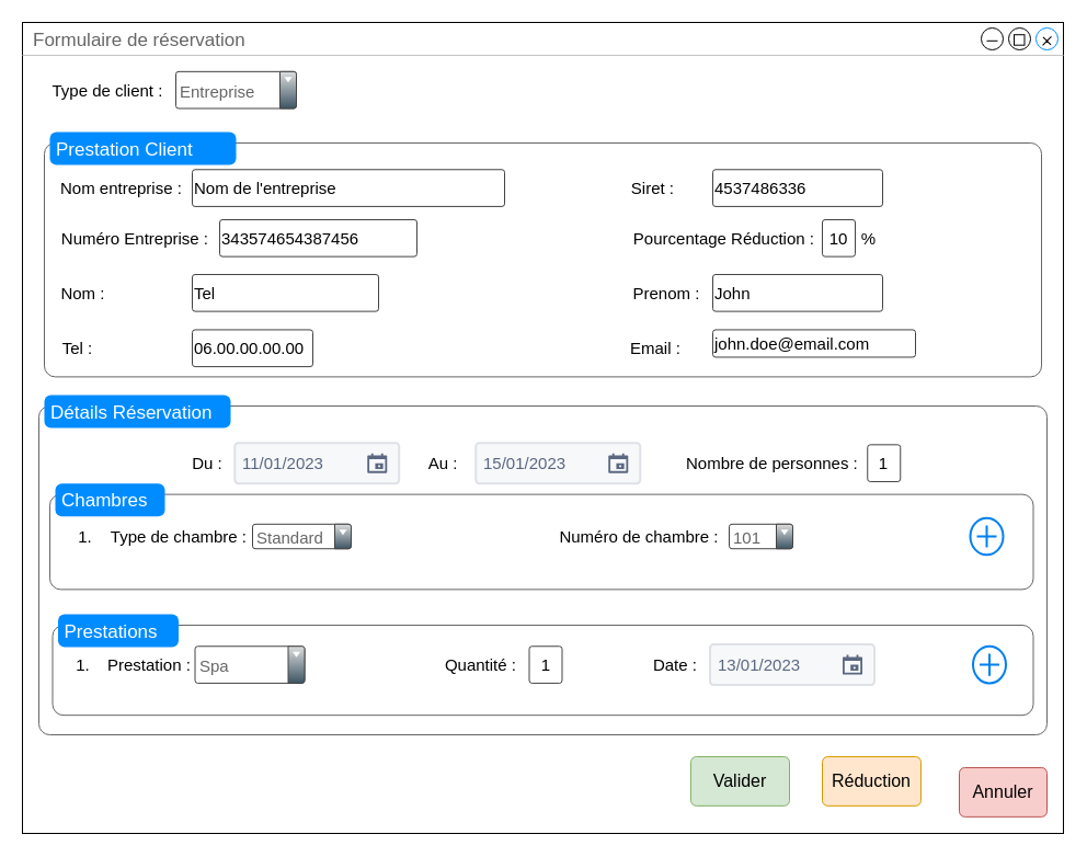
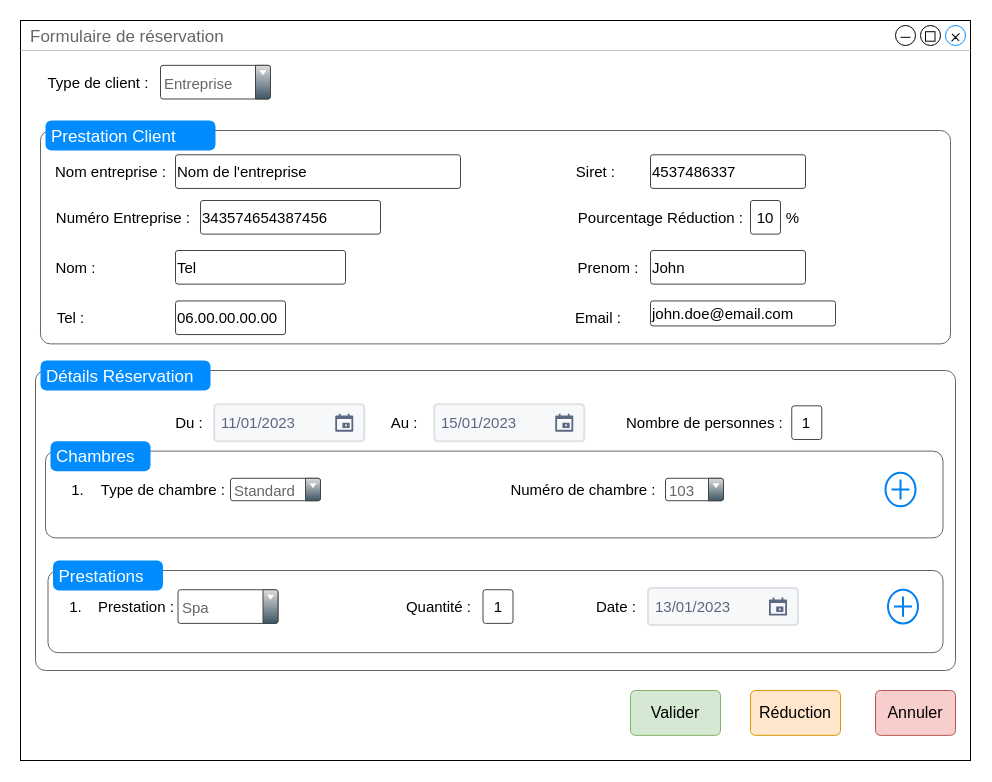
  <mxCell id="0" />
  <mxCell id="1" parent="0" />
  <mxCell id="2" value="" style="group;fontSize=12;sketch=0;" parent="1" vertex="1" connectable="0"><mxGeometry x="20" y="20" width="950" height="740" as="geometry" /></mxCell>
  <mxCell id="3" value="Formulaire de réservation" style="strokeWidth=1;shadow=0;dashed=0;align=center;html=1;shape=mxgraph.mockup.containers.window;align=left;verticalAlign=top;spacingLeft=8;strokeColor2=#008cff;strokeColor3=#c4c4c4;fontColor=#666666;mainText=;fontSize=17;labelBackgroundColor=none;sketch=0;" parent="2" vertex="1"><mxGeometry width="950" height="740" as="geometry" /></mxCell>
  <mxCell id="4" value="" style="shape=cross;whiteSpace=wrap;html=1;fillColor=#000000;rotation=45;size=0;sketch=0;" parent="2" vertex="1"><mxGeometry x="930" y="11.212" width="10" height="11.212" as="geometry" /></mxCell>
  <mxCell id="5" value="" style="line;strokeWidth=1;html=1;fillColor=#000000;sketch=0;" parent="2" vertex="1"><mxGeometry x="880" y="11.212" width="10" height="11.212" as="geometry" /></mxCell>
  <mxCell id="6" value="" style="whiteSpace=wrap;html=1;aspect=fixed;sketch=0;strokeWidth=1;fillColor=none;" parent="2" vertex="1"><mxGeometry x="905" y="11.212" width="9.487" height="9.487" as="geometry" /></mxCell>
  <mxCell id="7" value="" style="shape=mxgraph.mockup.containers.marginRect;rectMarginTop=10;strokeColor=#666666;strokeWidth=1;dashed=0;rounded=1;arcSize=5;recursiveResize=0;sketch=0;fillColor=none;" parent="2" vertex="1"><mxGeometry x="20" y="100.001" width="910" height="223.376" as="geometry" /></mxCell>
  <mxCell id="8" value="Prestation Client" style="shape=rect;strokeColor=none;fillColor=#008cff;strokeWidth=1;dashed=0;rounded=1;arcSize=20;fontColor=#ffffff;fontSize=17;spacing=2;spacingTop=-2;align=left;autosize=1;spacingLeft=4;resizeWidth=0;resizeHeight=0;perimeter=none;sketch=0;" parent="7" vertex="1"><mxGeometry x="5" width="170" height="30" as="geometry" /></mxCell>
  <mxCell id="9" value="Numéro Entreprise :&amp;nbsp;" style="text;html=1;strokeColor=none;fillColor=none;align=center;verticalAlign=middle;whiteSpace=wrap;rounded=0;sketch=0;fontSize=15;" parent="7" vertex="1"><mxGeometry x="10" y="85.606" width="150" height="22.424" as="geometry" /></mxCell>
  <mxCell id="10" value="343574654387456" style="strokeWidth=1;html=1;shadow=0;dashed=0;shape=mxgraph.ios.iTextInput;strokeColor=#444444;buttonText=;fontSize=15;whiteSpace=wrap;align=left;sketch=0;gradientColor=none;fillColor=none;" parent="7" vertex="1"><mxGeometry x="160" y="80.0" width="180" height="33.636" as="geometry" /></mxCell>
  <mxCell id="11" value="Pourcentage Réduction :&amp;nbsp;" style="text;html=1;strokeColor=none;fillColor=none;align=center;verticalAlign=middle;whiteSpace=wrap;rounded=0;sketch=0;fontSize=15;" parent="7" vertex="1"><mxGeometry x="535" y="85.602" width="175" height="22.424" as="geometry" /></mxCell>
  <mxCell id="12" value="&lt;font style=&quot;font-size: 15px&quot;&gt;10&lt;/font&gt;" style="strokeWidth=1;html=1;shadow=0;dashed=0;shape=mxgraph.ios.iTextInput;strokeColor=#444444;buttonText=;fontSize=8;whiteSpace=wrap;align=center;sketch=0;gradientColor=none;" parent="7" vertex="1"><mxGeometry x="710" y="80.0" width="30" height="33.636" as="geometry" /></mxCell>
  <mxCell id="13" value="%" style="text;html=1;strokeColor=none;fillColor=none;align=center;verticalAlign=middle;whiteSpace=wrap;rounded=0;sketch=0;fontSize=15;" parent="7" vertex="1"><mxGeometry x="740" y="85.606" width="25" height="22.424" as="geometry" /></mxCell>
  <mxCell id="14" value="Nom entreprise :&amp;nbsp;" style="text;html=1;strokeColor=none;fillColor=none;align=center;verticalAlign=middle;whiteSpace=wrap;rounded=0;sketch=0;fontSize=15;" parent="7" vertex="1"><mxGeometry x="10" y="39.884" width="125" height="22.424" as="geometry" /></mxCell>
  <mxCell id="15" value="Nom de l'entreprise" style="strokeWidth=1;html=1;shadow=0;dashed=0;shape=mxgraph.ios.iTextInput;strokeColor=#444444;buttonText=;fontSize=15;whiteSpace=wrap;align=left;sketch=0;gradientColor=none;fillColor=none;" parent="7" vertex="1"><mxGeometry x="135" y="34.278" width="285" height="33.636" as="geometry" /></mxCell>
  <mxCell id="16" value="Siret :&amp;nbsp;" style="text;html=1;strokeColor=none;fillColor=none;align=center;verticalAlign=middle;whiteSpace=wrap;rounded=0;sketch=0;fontSize=15;" parent="7" vertex="1"><mxGeometry x="530" y="39.884" width="55" height="22.424" as="geometry" /></mxCell>
- <mxCell id="17" value="&lt;font style=&quot;font-size: 15px&quot;&gt;4537486336&lt;/font&gt;" style="strokeWidth=1;html=1;shadow=0;dashed=0;shape=mxgraph.ios.iTextInput;strokeColor=#444444;buttonText=;fontSize=8;whiteSpace=wrap;align=left;sketch=0;gradientColor=none;fillColor=none;" parent="7" vertex="1"><mxGeometry x="610" y="34.278" width="155" height="33.636" as="geometry" /></mxCell>
+ <mxCell id="17" value="&lt;font style=&quot;font-size: 15px&quot;&gt;4537486337&lt;/font&gt;" style="strokeWidth=1;html=1;shadow=0;dashed=0;shape=mxgraph.ios.iTextInput;strokeColor=#444444;buttonText=;fontSize=8;whiteSpace=wrap;align=left;sketch=0;gradientColor=none;fillColor=none;" parent="7" vertex="1"><mxGeometry x="610" y="34.278" width="155" height="33.636" as="geometry" /></mxCell>
  <mxCell id="18" value="Nom :&amp;nbsp;" style="text;html=1;strokeColor=none;fillColor=none;align=center;verticalAlign=middle;whiteSpace=wrap;rounded=0;sketch=0;fontSize=15;" parent="7" vertex="1"><mxGeometry x="10" y="135.603" width="55" height="22.424" as="geometry" /></mxCell>
  <mxCell id="19" value="Tel" style="strokeWidth=1;html=1;shadow=0;dashed=0;shape=mxgraph.ios.iTextInput;strokeColor=#444444;buttonText=;fontSize=15;whiteSpace=wrap;align=left;sketch=0;gradientColor=none;fillColor=none;" parent="7" vertex="1"><mxGeometry x="135" y="129.997" width="170" height="33.636" as="geometry" /></mxCell>
  <mxCell id="20" value="Prenom :&amp;nbsp;" style="text;html=1;strokeColor=none;fillColor=none;align=center;verticalAlign=middle;whiteSpace=wrap;rounded=0;sketch=0;fontSize=15;" parent="7" vertex="1"><mxGeometry x="530" y="135.6" width="80" height="22.42" as="geometry" /></mxCell>
  <mxCell id="21" value="&lt;font style=&quot;font-size: 15px&quot;&gt;John&lt;/font&gt;" style="strokeWidth=1;html=1;shadow=0;dashed=0;shape=mxgraph.ios.iTextInput;strokeColor=#444444;buttonText=;fontSize=8;whiteSpace=wrap;align=left;sketch=0;gradientColor=none;fillColor=none;" parent="7" vertex="1"><mxGeometry x="610" y="129.997" width="155" height="33.636" as="geometry" /></mxCell>
  <mxCell id="22" value="&lt;font style=&quot;font-size: 15px&quot;&gt;john.doe@email.com&lt;/font&gt;" style="strokeWidth=1;html=1;shadow=0;dashed=0;shape=mxgraph.ios.iTextInput;strokeColor=#444444;buttonText=;fontSize=8;whiteSpace=wrap;align=left;sketch=0;gradientColor=none;fillColor=none;" parent="7" vertex="1"><mxGeometry x="610" y="180.451" width="185" height="25" as="geometry" /></mxCell>
  <mxCell id="23" value="Email :&amp;nbsp;" style="text;html=1;strokeColor=none;fillColor=none;align=center;verticalAlign=middle;whiteSpace=wrap;rounded=0;sketch=0;fontSize=15;" parent="7" vertex="1"><mxGeometry x="520" y="186.06" width="80" height="22.42" as="geometry" /></mxCell>
  <mxCell id="24" value="06.00.00.00.00" style="strokeWidth=1;html=1;shadow=0;dashed=0;shape=mxgraph.ios.iTextInput;strokeColor=#444444;buttonText=;fontSize=15;whiteSpace=wrap;align=left;sketch=0;gradientColor=none;fillColor=none;" parent="7" vertex="1"><mxGeometry x="135" y="180.451" width="110" height="33.636" as="geometry" /></mxCell>
  <mxCell id="25" value="Tel :&amp;nbsp;" style="text;html=1;strokeColor=none;fillColor=none;align=center;verticalAlign=middle;whiteSpace=wrap;rounded=0;sketch=0;fontSize=15;" parent="7" vertex="1"><mxGeometry x="15" y="186.057" width="35" height="22.424" as="geometry" /></mxCell>
  <mxCell id="26" value="" style="shape=mxgraph.mockup.containers.marginRect;rectMarginTop=10;strokeColor=#666666;strokeWidth=1;dashed=0;rounded=1;arcSize=5;recursiveResize=0;sketch=0;fillColor=none;" parent="2" vertex="1"><mxGeometry x="15" y="340" width="920" height="310" as="geometry" /></mxCell>
  <mxCell id="27" value="Détails Réservation" style="shape=rect;strokeColor=none;fillColor=#008cff;strokeWidth=1;dashed=0;rounded=1;arcSize=20;fontColor=#ffffff;fontSize=17;spacing=2;spacingTop=-2;align=left;autosize=1;spacingLeft=4;resizeWidth=0;resizeHeight=0;perimeter=none;sketch=0;" parent="26" vertex="1"><mxGeometry x="5" width="170" height="30" as="geometry" /></mxCell>
  <mxCell id="28" value="Du :" style="text;html=1;strokeColor=none;fillColor=none;align=center;verticalAlign=middle;whiteSpace=wrap;rounded=0;sketch=0;fontSize=15;" parent="26" vertex="1"><mxGeometry x="133.75" y="50.934" width="40" height="22.424" as="geometry" /></mxCell>
  <mxCell id="29" value="&lt;font style=&quot;font-size: 15px&quot;&gt;11/01/2023&lt;/font&gt;" style="rounded=1;arcSize=9;fillColor=#F7F8F9;align=left;spacingLeft=5;strokeColor=#DEE1E6;html=1;strokeWidth=2;fontColor=#596780;fontSize=12;sketch=0;" parent="26" vertex="1"><mxGeometry x="178.75" y="43.646" width="150" height="37.0" as="geometry" /></mxCell>
  <mxCell id="30" value="" style="shape=mxgraph.gmdl.calendar;fillColor=#5A6881;strokeColor=none;sketch=0;" parent="29" vertex="1"><mxGeometry x="1" y="0.5" width="18" height="18" relative="1" as="geometry"><mxPoint x="-29" y="-9" as="offset" /></mxGeometry></mxCell>
  <mxCell id="31" value="Au :" style="text;html=1;strokeColor=none;fillColor=none;align=center;verticalAlign=middle;whiteSpace=wrap;rounded=0;sketch=0;fontSize=15;" parent="26" vertex="1"><mxGeometry x="348.75" y="50.934" width="40" height="22.424" as="geometry" /></mxCell>
  <mxCell id="32" value="&lt;font style=&quot;font-size: 15px&quot;&gt;15/01/2023&lt;/font&gt;" style="rounded=1;arcSize=9;fillColor=#F7F8F9;align=left;spacingLeft=5;strokeColor=#DEE1E6;html=1;strokeWidth=2;fontColor=#596780;fontSize=12;sketch=0;" parent="26" vertex="1"><mxGeometry x="398.75" y="43.646" width="150" height="37.0" as="geometry" /></mxCell>
  <mxCell id="33" value="" style="shape=mxgraph.gmdl.calendar;fillColor=#5A6881;strokeColor=none;sketch=0;" parent="32" vertex="1"><mxGeometry x="1" y="0.5" width="18" height="18" relative="1" as="geometry"><mxPoint x="-29" y="-9" as="offset" /></mxGeometry></mxCell>
  <mxCell id="34" value="Nombre de personnes :&amp;nbsp;" style="text;html=1;strokeColor=none;fillColor=none;align=center;verticalAlign=middle;whiteSpace=wrap;rounded=0;sketch=0;fontSize=15;" parent="26" vertex="1"><mxGeometry x="588.75" y="50.939" width="165" height="22.424" as="geometry" /></mxCell>
  <mxCell id="35" value="" style="shape=mxgraph.mockup.containers.marginRect;rectMarginTop=10;strokeColor=#666666;strokeWidth=1;dashed=0;rounded=1;arcSize=5;recursiveResize=0;fontSize=15;sketch=0;" parent="26" vertex="1"><mxGeometry x="10" y="80.64" width="897.5" height="96.75" as="geometry" /></mxCell>
  <mxCell id="36" value="Chambres" style="shape=rect;strokeColor=none;fillColor=#008cff;strokeWidth=1;dashed=0;rounded=1;arcSize=20;fontColor=#ffffff;fontSize=17;spacing=2;spacingTop=-2;align=left;autosize=1;spacingLeft=4;resizeWidth=0;resizeHeight=0;perimeter=none;sketch=0;" parent="35" vertex="1"><mxGeometry x="5" width="100" height="30" as="geometry" /></mxCell>
  <mxCell id="37" value="Type de chambre :&amp;nbsp;" style="text;html=1;strokeColor=none;fillColor=none;align=center;verticalAlign=middle;whiteSpace=wrap;rounded=0;sketch=0;fontSize=15;" parent="35" vertex="1"><mxGeometry x="50" y="37.163" width="140" height="22.424" as="geometry" /></mxCell>
  <mxCell id="38" value="&lt;span style=&quot;color: rgba(0 , 0 , 0 , 0) ; font-family: monospace ; font-size: 0px ; background-color: rgb(248 , 249 , 250)&quot;&gt;%3CmxGraphModel%3E%3Croot%3E%3CmxCell%20id%3D%220%22%2F%3E%3CmxCell%20id%3D%221%22%20parent%3D%220%22%2F%3E%3CmxCell%20id%3D%222%22%20value%3D%22Nombre%20de%20personnes%20%3A%26amp%3Bnbsp%3B%22%20style%3D%22text%3Bhtml%3D1%3BstrokeColor%3Dnone%3BfillColor%3Dnone%3Balign%3Dcenter%3BverticalAlign%3Dmiddle%3BwhiteSpace%3Dwrap%3Brounded%3D0%3Bsketch%3D0%3BfontSize%3D15%3B%22%20vertex%3D%221%22%20parent%3D%221%22%3E%3CmxGeometry%20x%3D%2287.5%22%20y%3D%22480%22%20width%3D%22165%22%20height%3D%2220%22%20as%3D%22geometry%22%2F%3E%3C%2FmxCell%3E%3C%2Froot%3E%3C%2FmxGraphModel%3E&lt;/span&gt;" style="html=1;verticalLabelPosition=bottom;align=center;labelBackgroundColor=#ffffff;verticalAlign=top;strokeWidth=2;strokeColor=#0080F0;shadow=0;dashed=0;shape=mxgraph.ios7.icons.add;fontSize=15;sketch=0;" parent="35" vertex="1"><mxGeometry x="840" y="31.557" width="30" height="33.636" as="geometry" /></mxCell>
  <mxCell id="39" value="&lt;font style=&quot;font-size: 15px&quot;&gt;Standard&lt;/font&gt;" style="strokeWidth=1;html=1;shadow=0;dashed=0;shape=mxgraph.ios.iComboBox;spacingTop=2;spacingLeft=2;align=left;strokeColor=#444444;fontColor=#666666;buttonText=;fontSize=8;fillColor=#dddddd;fillColor2=#3D5565;sketch=0;" parent="35" vertex="1"><mxGeometry x="185" y="37.163" width="90" height="22.424" as="geometry" /></mxCell>
  <mxCell id="40" value="Numéro de chambre :&amp;nbsp;" style="text;html=1;strokeColor=none;fillColor=none;align=center;verticalAlign=middle;whiteSpace=wrap;rounded=0;sketch=0;fontSize=15;" parent="35" vertex="1"><mxGeometry x="460" y="37.163" width="160" height="22.424" as="geometry" /></mxCell>
- <mxCell id="41" value="&lt;font style=&quot;font-size: 15px&quot;&gt;101&lt;/font&gt;" style="strokeWidth=1;html=1;shadow=0;dashed=0;shape=mxgraph.ios.iComboBox;spacingTop=2;spacingLeft=2;align=left;strokeColor=#444444;fontColor=#666666;buttonText=;fontSize=8;fillColor=#dddddd;fillColor2=#3D5565;sketch=0;" parent="35" vertex="1"><mxGeometry x="620" y="37.163" width="58" height="22.424" as="geometry" /></mxCell>
+ <mxCell id="41" value="&lt;font style=&quot;font-size: 15px&quot;&gt;103&lt;/font&gt;" style="strokeWidth=1;html=1;shadow=0;dashed=0;shape=mxgraph.ios.iComboBox;spacingTop=2;spacingLeft=2;align=left;strokeColor=#444444;fontColor=#666666;buttonText=;fontSize=8;fillColor=#dddddd;fillColor2=#3D5565;sketch=0;" parent="35" vertex="1"><mxGeometry x="620" y="37.163" width="58" height="22.424" as="geometry" /></mxCell>
  <mxCell id="42" value="1." style="text;html=1;strokeColor=none;fillColor=none;align=center;verticalAlign=middle;whiteSpace=wrap;rounded=0;sketch=0;fontSize=15;" vertex="1" parent="35"><mxGeometry x="15" y="37.158" width="35" height="22.424" as="geometry" /></mxCell>
  <mxCell id="43" value="&lt;font style=&quot;font-size: 15px&quot;&gt;1&lt;/font&gt;" style="strokeWidth=1;html=1;shadow=0;dashed=0;shape=mxgraph.ios.iTextInput;strokeColor=#444444;buttonText=;fontSize=8;whiteSpace=wrap;align=center;sketch=0;gradientColor=none;fillColor=none;" parent="26" vertex="1"><mxGeometry x="756.25" y="45.333" width="30" height="33.636" as="geometry" /></mxCell>
  <mxCell id="44" value="" style="shape=mxgraph.mockup.containers.marginRect;rectMarginTop=10;strokeColor=#666666;strokeWidth=1;dashed=0;rounded=1;arcSize=5;recursiveResize=0;sketch=0;" parent="26" vertex="1"><mxGeometry x="12.5" y="200.0" width="895" height="92.16" as="geometry" /></mxCell>
  <mxCell id="45" value="Prestations" style="shape=rect;strokeColor=none;fillColor=#008cff;strokeWidth=1;dashed=0;rounded=1;arcSize=20;fontColor=#ffffff;fontSize=17;spacing=2;spacingTop=-2;align=left;autosize=1;spacingLeft=4;resizeWidth=0;resizeHeight=0;perimeter=none;sketch=0;" parent="44" vertex="1"><mxGeometry x="5" width="110" height="30" as="geometry" /></mxCell>
  <mxCell id="46" value="Prestation :&amp;nbsp;" style="text;html=1;strokeColor=none;fillColor=none;align=center;verticalAlign=middle;whiteSpace=wrap;rounded=0;sketch=0;fontSize=15;" parent="44" vertex="1"><mxGeometry x="45" y="34.868" width="90" height="22.424" as="geometry" /></mxCell>
  <mxCell id="47" value="Quantité :&amp;nbsp;" style="text;html=1;strokeColor=none;fillColor=none;align=center;verticalAlign=middle;whiteSpace=wrap;rounded=0;sketch=0;fontSize=15;" parent="44" vertex="1"><mxGeometry x="355" y="34.868" width="75" height="22.424" as="geometry" /></mxCell>
  <mxCell id="48" value="&lt;font style=&quot;font-size: 15px&quot;&gt;1&lt;/font&gt;" style="strokeWidth=1;html=1;shadow=0;dashed=0;shape=mxgraph.ios.iTextInput;strokeColor=#444444;buttonText=;fontSize=8;whiteSpace=wrap;align=center;sketch=0;gradientColor=none;fillColor=none;" parent="44" vertex="1"><mxGeometry x="435" y="29.262" width="30" height="33.636" as="geometry" /></mxCell>
  <mxCell id="49" value="&lt;font style=&quot;font-size: 15px&quot;&gt;Spa&lt;/font&gt;" style="strokeWidth=1;html=1;shadow=0;dashed=0;shape=mxgraph.ios.iComboBox;spacingTop=2;spacingLeft=2;align=left;strokeColor=#444444;fontColor=#666666;buttonText=;fontSize=8;fillColor=#dddddd;fillColor2=#3D5565;sketch=0;" parent="44" vertex="1"><mxGeometry x="130" y="29.262" width="100" height="33.636" as="geometry" /></mxCell>
  <mxCell id="50" value="Date :&amp;nbsp;" style="text;html=1;strokeColor=none;fillColor=none;align=center;verticalAlign=middle;whiteSpace=wrap;rounded=0;sketch=0;fontSize=15;" parent="44" vertex="1"><mxGeometry x="545" y="34.868" width="50" height="22.424" as="geometry" /></mxCell>
  <mxCell id="51" value="&lt;font style=&quot;font-size: 15px&quot;&gt;13/01/2023&lt;/font&gt;" style="rounded=1;arcSize=9;fillColor=#F7F8F9;align=left;spacingLeft=5;strokeColor=#DEE1E6;html=1;strokeWidth=2;fontColor=#596780;fontSize=12;sketch=0;" parent="44" vertex="1"><mxGeometry x="600" y="27.58" width="150" height="37" as="geometry" /></mxCell>
  <mxCell id="52" value="" style="shape=mxgraph.gmdl.calendar;fillColor=#5A6881;strokeColor=none;sketch=0;" parent="51" vertex="1"><mxGeometry x="1" y="0.5" width="18" height="18" relative="1" as="geometry"><mxPoint x="-29" y="-9" as="offset" /></mxGeometry></mxCell>
  <mxCell id="53" value="&lt;span style=&quot;color: rgba(0 , 0 , 0 , 0) ; font-family: monospace ; font-size: 0px ; background-color: rgb(248 , 249 , 250)&quot;&gt;%3CmxGraphModel%3E%3Croot%3E%3CmxCell%20id%3D%220%22%2F%3E%3CmxCell%20id%3D%221%22%20parent%3D%220%22%2F%3E%3CmxCell%20id%3D%222%22%20value%3D%22Nombre%20de%20personnes%20%3A%26amp%3Bnbsp%3B%22%20style%3D%22text%3Bhtml%3D1%3BstrokeColor%3Dnone%3BfillColor%3Dnone%3Balign%3Dcenter%3BverticalAlign%3Dmiddle%3BwhiteSpace%3Dwrap%3Brounded%3D0%3Bsketch%3D0%3BfontSize%3D15%3B%22%20vertex%3D%221%22%20parent%3D%221%22%3E%3CmxGeometry%20x%3D%2287.5%22%20y%3D%22480%22%20width%3D%22165%22%20height%3D%2220%22%20as%3D%22geometry%22%2F%3E%3C%2FmxCell%3E%3C%2Froot%3E%3C%2FmxGraphModel%3E&lt;/span&gt;" style="html=1;verticalLabelPosition=bottom;align=center;labelBackgroundColor=#ffffff;verticalAlign=top;strokeWidth=2;strokeColor=#0080F0;shadow=0;dashed=0;shape=mxgraph.ios7.icons.add;fontSize=15;sketch=0;" parent="44" vertex="1"><mxGeometry x="840" y="29.262" width="30" height="33.636" as="geometry" /></mxCell>
  <mxCell id="54" value="1." style="text;html=1;strokeColor=none;fillColor=none;align=center;verticalAlign=middle;whiteSpace=wrap;rounded=0;sketch=0;fontSize=15;" vertex="1" parent="44"><mxGeometry x="10" y="34.868" width="35" height="22.424" as="geometry" /></mxCell>
  <mxCell id="55" value="Valider" style="html=1;shadow=0;dashed=0;shape=mxgraph.bootstrap.rrect;rSize=5;strokeColor=#82b366;strokeWidth=1;fillColor=#d5e8d4;whiteSpace=wrap;align=center;verticalAlign=middle;spacingLeft=0;fontStyle=0;fontSize=16;spacing=5;sketch=0;" parent="2" vertex="1"><mxGeometry x="610" y="669.997" width="90" height="44.848" as="geometry" /></mxCell>
  <mxCell id="56" value="Réduction" style="html=1;shadow=0;dashed=0;shape=mxgraph.bootstrap.rrect;rSize=5;strokeColor=#d79b00;strokeWidth=1;fillColor=#ffe6cc;whiteSpace=wrap;align=center;verticalAlign=middle;spacingLeft=0;fontStyle=0;fontSize=16;spacing=5;sketch=0;" parent="2" vertex="1"><mxGeometry x="730" y="669.997" width="90" height="44.848" as="geometry" /></mxCell>
- <mxCell id="57" value="Annuler" style="html=1;shadow=0;dashed=0;shape=mxgraph.bootstrap.rrect;rSize=5;strokeColor=#b85450;strokeWidth=1;fillColor=#f8cecc;whiteSpace=wrap;align=center;verticalAlign=middle;spacingLeft=0;fontStyle=0;fontSize=16;spacing=5;sketch=0;" parent="2" vertex="1"><mxGeometry x="855" y="679.997" width="80" height="44.848" as="geometry" /></mxCell>
+ <mxCell id="57" value="Annuler" style="html=1;shadow=0;dashed=0;shape=mxgraph.bootstrap.rrect;rSize=5;strokeColor=#b85450;strokeWidth=1;fillColor=#f8cecc;whiteSpace=wrap;align=center;verticalAlign=middle;spacingLeft=0;fontStyle=0;fontSize=16;spacing=5;sketch=0;" parent="2" vertex="1"><mxGeometry x="855" y="669.997" width="80" height="44.848" as="geometry" /></mxCell>
  <mxCell id="58" value="Type de client :&amp;nbsp;" style="text;html=1;strokeColor=none;fillColor=none;align=center;verticalAlign=middle;whiteSpace=wrap;rounded=0;sketch=0;fontSize=15;" parent="2" vertex="1"><mxGeometry x="20" y="50.455" width="120" height="22.424" as="geometry" /></mxCell>
  <mxCell id="59" value="&lt;font style=&quot;font-size: 15px&quot;&gt;Entreprise&lt;/font&gt;" style="strokeWidth=1;html=1;shadow=0;dashed=0;shape=mxgraph.ios.iComboBox;spacingTop=2;spacingLeft=2;align=left;strokeColor=#444444;fontColor=#666666;buttonText=;fontSize=8;fillColor=#dddddd;fillColor2=#3D5565;sketch=0;" parent="2" vertex="1"><mxGeometry x="140" y="44.848" width="110" height="33.636" as="geometry" /></mxCell>
